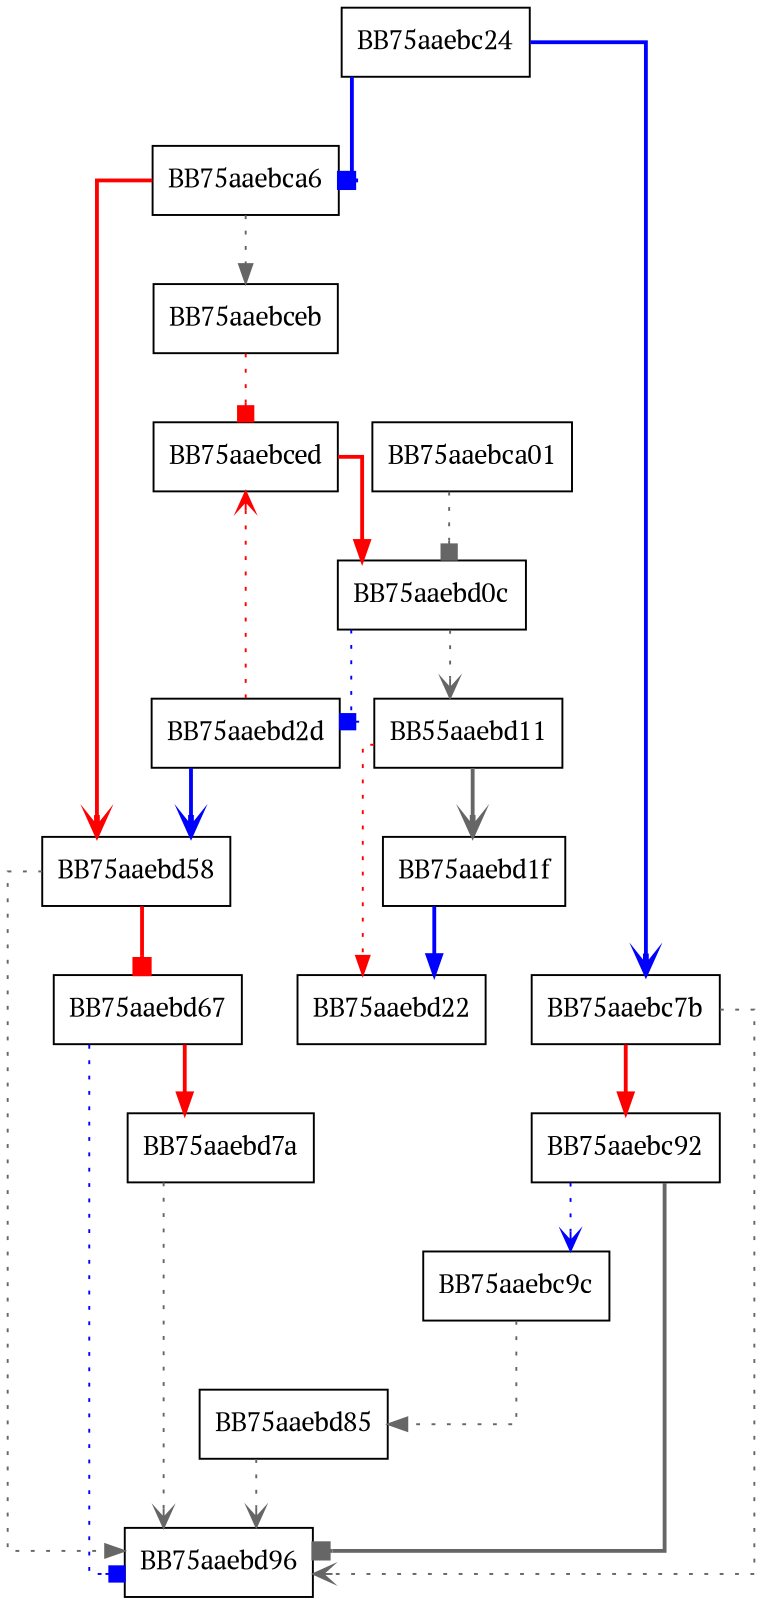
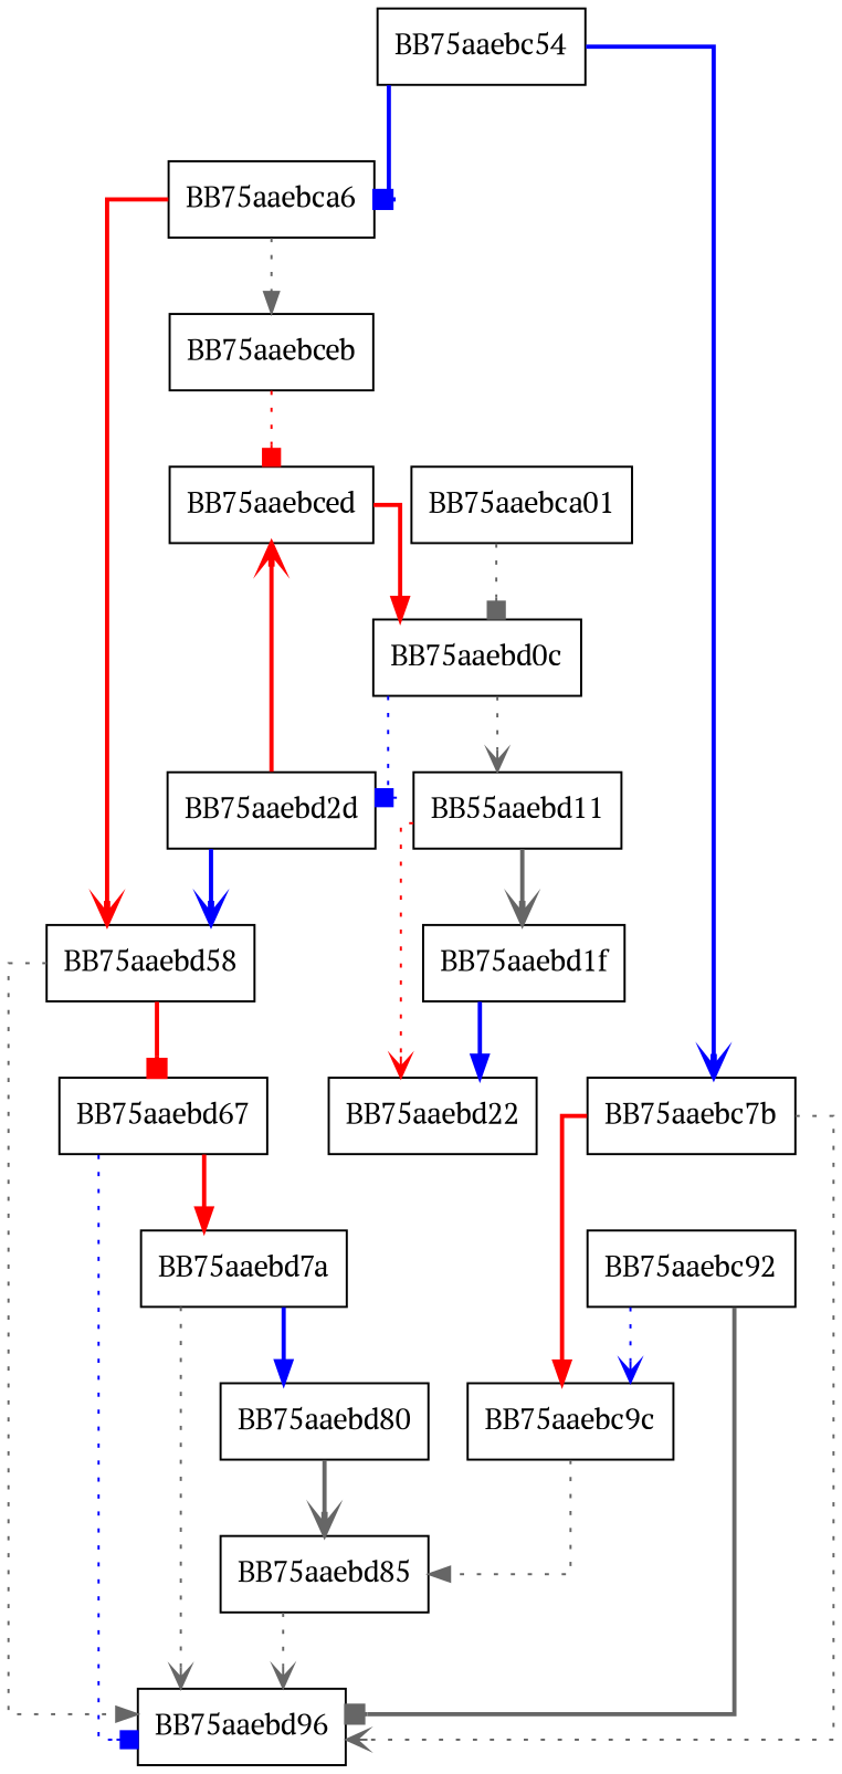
  digraph {
    fontname="PT Serif"
    splines=ortho
    node [fontname="PT Serif" shape=box]
    edge [arrowhead=vee color=gray40 fontname="PT Serif" style=dotted]
-   BB75aaebc54 [label=BB75aaebc24]
+   BB75aaebc54
    BB75aaebca6
    BB75aaebc7b
    BB75aaebd58
    BB75aaebceb
    BB75aaebd96
    BB75aaebc92
    BB75aaebd67
    BB75aaebced
    BB75aaebc9c
    BB75aaebd85
    BB75aaebd7a
    BB75aaebd0c
    BB75aaebd2d
    n15 [label=BB55aaebd11]
    BB75aaebd22
    BB75aaebd1f
    n18 [label=BB75aaebca01]
+   BB75aaebd80
    BB75aaebc54 -> BB75aaebca6 [arrowhead=box color=blue style=bold]
    BB75aaebc54 -> BB75aaebc7b [color=blue style=bold]
    BB75aaebca6 -> BB75aaebd58 [color=red style=bold]
    BB75aaebca6 -> BB75aaebceb [arrowhead=normal]
    BB75aaebc7b -> BB75aaebd96
-   BB75aaebc7b -> BB75aaebc92 [arrowhead=normal color=red style=bold]
+   BB75aaebc7b -> BB75aaebc9c [arrowhead=normal color=red style=bold]
    BB75aaebd58 -> BB75aaebd96 [arrowhead=normal]
    BB75aaebd58 -> BB75aaebd67 [arrowhead=box color=red style=bold]
    BB75aaebceb -> BB75aaebced [arrowhead=box color=red]
    BB75aaebc92 -> BB75aaebd96 [arrowhead=box style=bold]
    BB75aaebc92 -> BB75aaebc9c [color=blue]
    BB75aaebd67 -> BB75aaebd96 [arrowhead=box color=blue]
    BB75aaebd67 -> BB75aaebd7a [arrowhead=normal color=red style=bold]
    BB75aaebced -> BB75aaebd0c [arrowhead=normal color=red style=bold]
    BB75aaebc9c -> BB75aaebd85 [arrowhead=normal]
    BB75aaebd85 -> BB75aaebd96
    BB75aaebd7a -> BB75aaebd96
+   BB75aaebd7a -> BB75aaebd80 [arrowhead=normal color=blue style=bold]
    BB75aaebd0c -> BB75aaebd2d [arrowhead=box color=blue]
    BB75aaebd0c -> n15
    BB75aaebd2d -> BB75aaebd58 [color=blue style=bold]
-   BB75aaebd2d -> BB75aaebced [color=red]
-   n15 -> BB75aaebd22 [arrowhead=normal color=red]
+   BB75aaebd2d -> BB75aaebced [color=red style=bold]
+   n15 -> BB75aaebd22 [color=red]
    n15 -> BB75aaebd1f [style=bold]
    BB75aaebd1f -> BB75aaebd22 [arrowhead=normal color=blue style=bold]
    n18 -> BB75aaebd0c [arrowhead=box]
+   BB75aaebd80 -> BB75aaebd85 [style=bold]
  }
